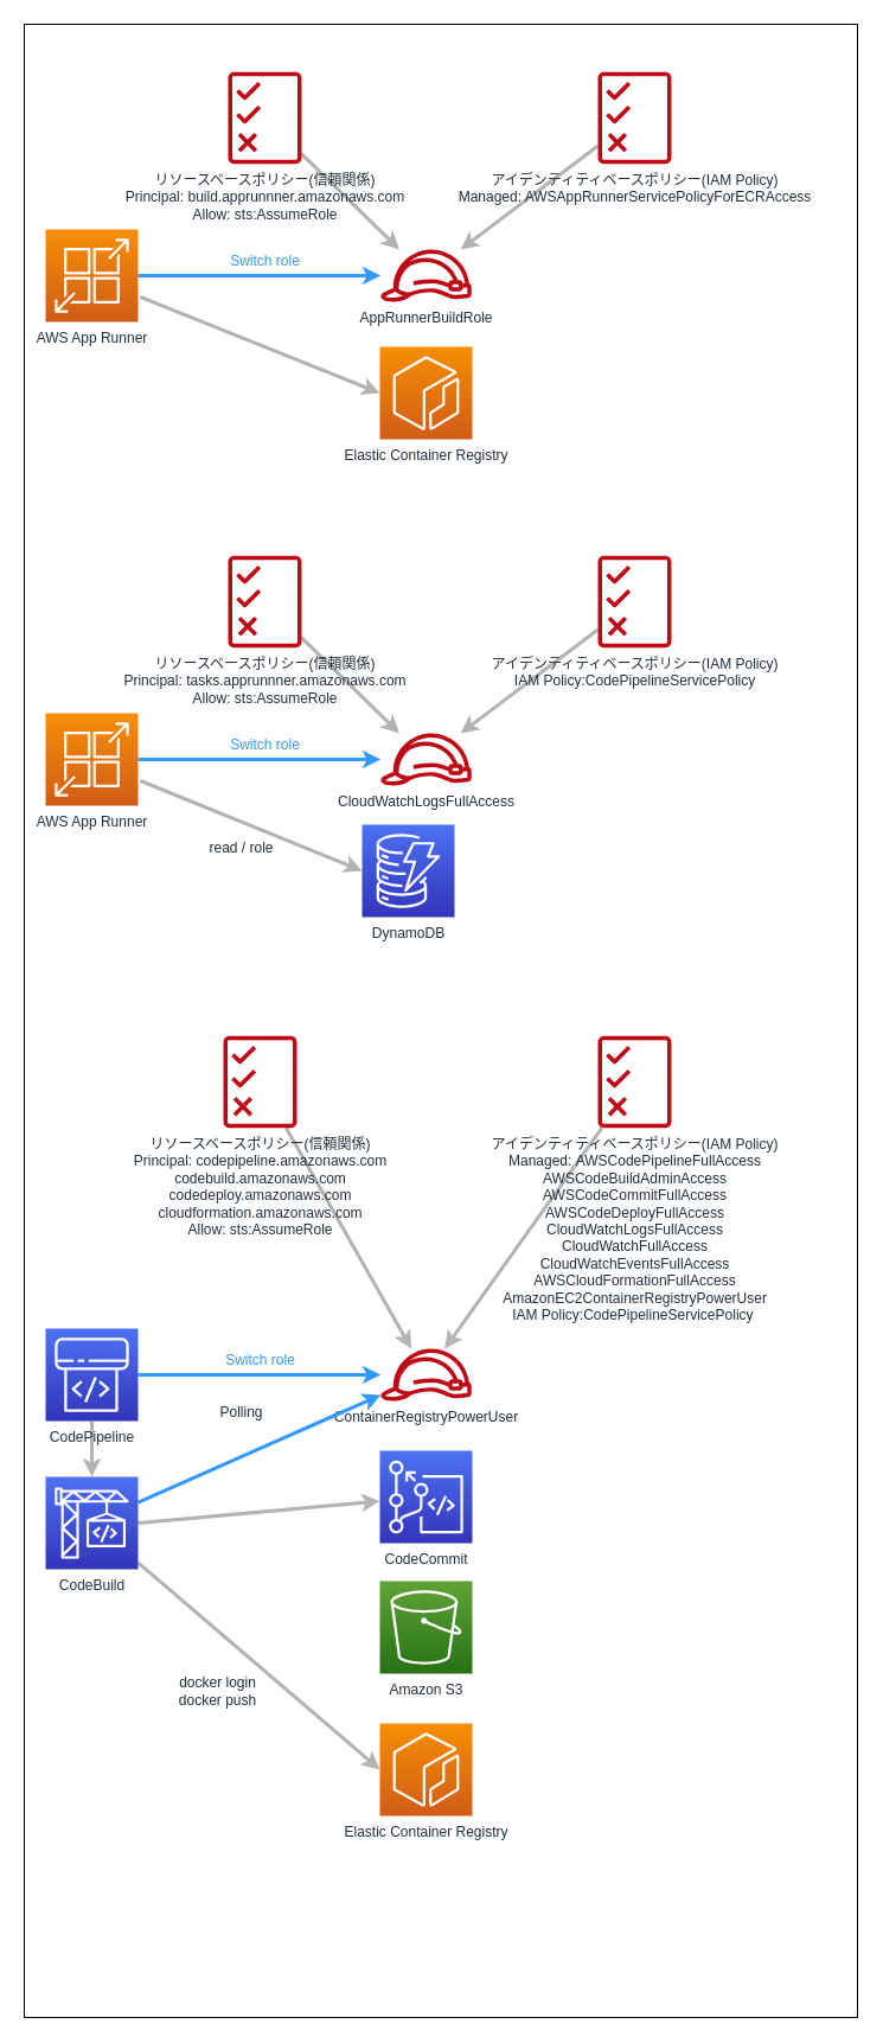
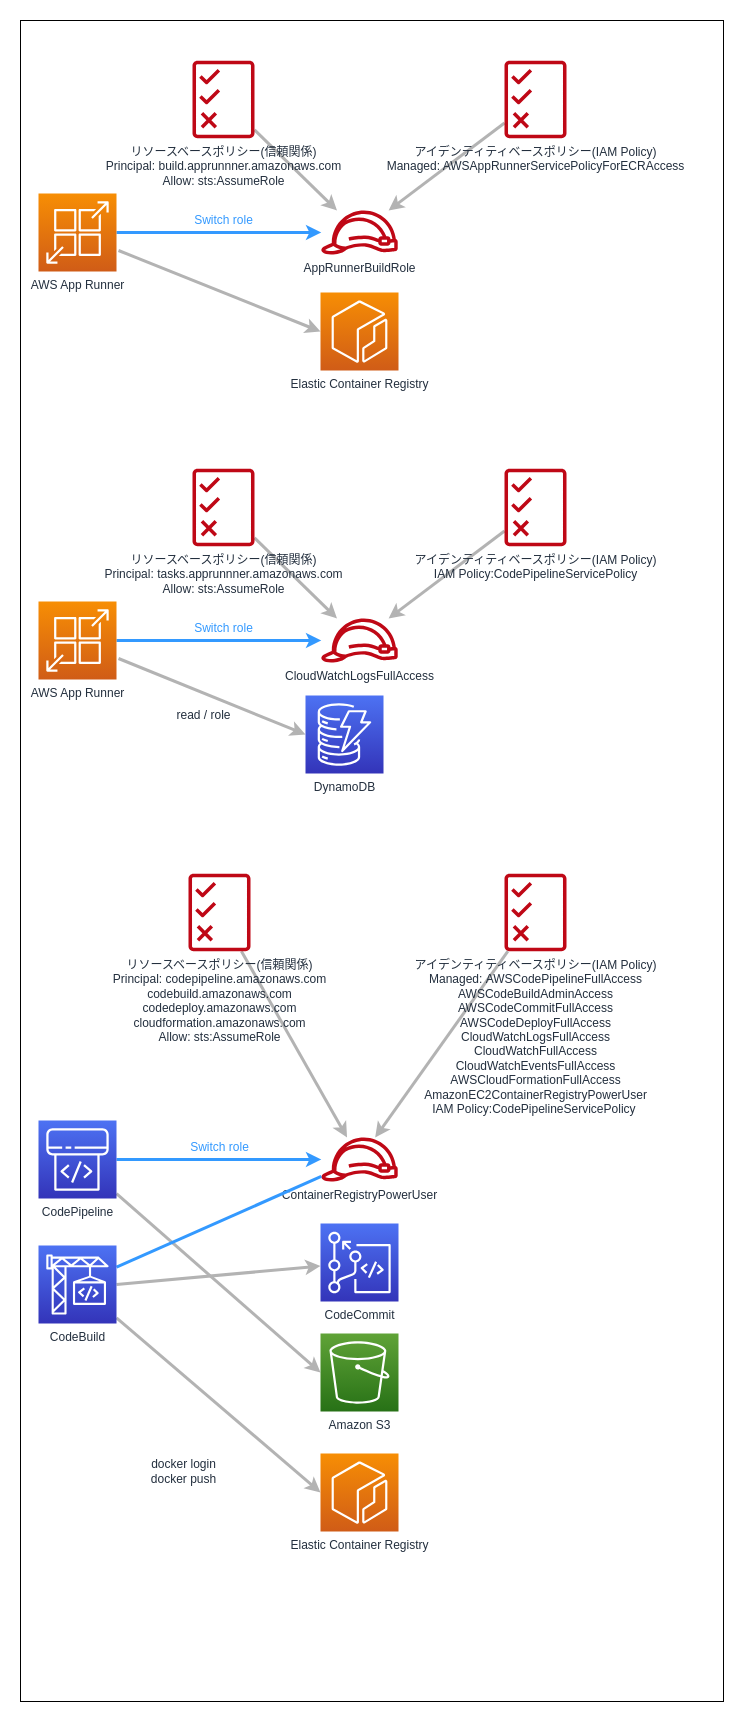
  <mxCell id="0" />
  <mxCell id="1" parent="0" />
  <mxCell id="2" value="" style="rounded=0;whiteSpace=wrap;html=1;fillColor=#FFFFFF;" vertex="1" parent="1"><mxGeometry x="20" y="20" width="703" height="1681" as="geometry" /></mxCell>
  <mxCell id="3" style="edgeStyle=none;html=1;fontColor=#232F3E;strokeColor=#B3B3B3;strokeWidth=3;entryX=0;entryY=0.5;entryDx=0;entryDy=0;entryPerimeter=0;" edge="1" parent="1" target="15"><mxGeometry relative="1" as="geometry"><mxPoint x="118" y="658" as="sourcePoint" /><mxPoint x="320" y="739" as="targetPoint" /></mxGeometry></mxCell>
  <mxCell id="4" value="CloudWatchLogsFullAccess" style="sketch=0;outlineConnect=0;fontColor=#232F3E;gradientColor=none;fillColor=#BF0816;strokeColor=none;dashed=0;verticalLabelPosition=bottom;verticalAlign=top;align=center;html=1;fontSize=12;fontStyle=0;aspect=fixed;pointerEvents=1;shape=mxgraph.aws4.role;" vertex="1" parent="1"><mxGeometry x="320" y="618" width="78" height="44" as="geometry" /></mxCell>
  <mxCell id="5" value="ContainerRegistryPowerUser" style="sketch=0;outlineConnect=0;fontColor=#232F3E;gradientColor=none;fillColor=#BF0816;strokeColor=none;dashed=0;verticalLabelPosition=bottom;verticalAlign=top;align=center;html=1;fontSize=12;fontStyle=0;aspect=fixed;pointerEvents=1;shape=mxgraph.aws4.role;" vertex="1" parent="1"><mxGeometry x="320" y="1137" width="78" height="44" as="geometry" /></mxCell>
  <mxCell id="6" style="edgeStyle=none;html=1;fontColor=#232F3E;strokeColor=#3399FF;strokeWidth=3;" edge="1" parent="1" source="8" target="5"><mxGeometry relative="1" as="geometry" /></mxCell>
- <mxCell id="7" style="edgeStyle=none;html=1;fontColor=#232F3E;strokeColor=#B3B3B3;strokeWidth=3;" edge="1" parent="1" source="8" target="12"><mxGeometry relative="1" as="geometry" /></mxCell>
+ <mxCell id="7" style="edgeStyle=none;html=1;entryX=0;entryY=0.5;entryDx=0;entryDy=0;entryPerimeter=0;fontColor=#232F3E;strokeColor=#B3B3B3;strokeWidth=3;" edge="1" parent="1" source="8" target="22"><mxGeometry relative="1" as="geometry" /></mxCell>
  <mxCell id="8" value="CodePipeline" style="sketch=0;points=[[0,0,0],[0.25,0,0],[0.5,0,0],[0.75,0,0],[1,0,0],[0,1,0],[0.25,1,0],[0.5,1,0],[0.75,1,0],[1,1,0],[0,0.25,0],[0,0.5,0],[0,0.75,0],[1,0.25,0],[1,0.5,0],[1,0.75,0]];outlineConnect=0;fontColor=#232F3E;gradientColor=#4D72F3;gradientDirection=north;fillColor=#3334B9;strokeColor=#ffffff;dashed=0;verticalLabelPosition=bottom;verticalAlign=top;align=center;html=1;fontSize=12;fontStyle=0;aspect=fixed;shape=mxgraph.aws4.resourceIcon;resIcon=mxgraph.aws4.codepipeline;" vertex="1" parent="1"><mxGeometry x="38" y="1120" width="78" height="78" as="geometry" /></mxCell>
- <mxCell id="9" style="edgeStyle=none;html=1;fontColor=#232F3E;strokeColor=#3399FF;strokeWidth=3;" edge="1" parent="1" source="12" target="5"><mxGeometry relative="1" as="geometry" /></mxCell>
+ <mxCell id="9" style="edgeStyle=none;html=1;fontColor=#232F3E;strokeColor=#3399FF;strokeWidth=3;endArrow=none;" edge="1" parent="1" source="12" target="5"><mxGeometry relative="1" as="geometry" /></mxCell>
  <mxCell id="10" style="edgeStyle=none;html=1;fontColor=#232F3E;strokeColor=#B3B3B3;strokeWidth=3;exitX=1;exitY=0.5;exitDx=0;exitDy=0;exitPerimeter=0;" edge="1" parent="1" source="12" target="28"><mxGeometry relative="1" as="geometry" /></mxCell>
  <mxCell id="11" style="edgeStyle=none;html=1;entryX=0;entryY=0.5;entryDx=0;entryDy=0;entryPerimeter=0;fontColor=#232F3E;strokeColor=#B3B3B3;strokeWidth=3;" edge="1" parent="1" source="12" target="30"><mxGeometry relative="1" as="geometry" /></mxCell>
  <mxCell id="12" value="CodeBuild" style="sketch=0;points=[[0,0,0],[0.25,0,0],[0.5,0,0],[0.75,0,0],[1,0,0],[0,1,0],[0.25,1,0],[0.5,1,0],[0.75,1,0],[1,1,0],[0,0.25,0],[0,0.5,0],[0,0.75,0],[1,0.25,0],[1,0.5,0],[1,0.75,0]];outlineConnect=0;fontColor=#232F3E;gradientColor=#4D72F3;gradientDirection=north;fillColor=#3334B9;strokeColor=#ffffff;dashed=0;verticalLabelPosition=bottom;verticalAlign=top;align=center;html=1;fontSize=12;fontStyle=0;aspect=fixed;shape=mxgraph.aws4.resourceIcon;resIcon=mxgraph.aws4.codebuild;" vertex="1" parent="1"><mxGeometry x="38" y="1245" width="78" height="78" as="geometry" /></mxCell>
  <mxCell id="13" style="edgeStyle=none;html=1;strokeWidth=3;strokeColor=#3399FF;" edge="1" parent="1" source="14" target="4"><mxGeometry relative="1" as="geometry" /></mxCell>
  <mxCell id="14" value="AWS App Runner" style="sketch=0;points=[[0,0,0],[0.25,0,0],[0.5,0,0],[0.75,0,0],[1,0,0],[0,1,0],[0.25,1,0],[0.5,1,0],[0.75,1,0],[1,1,0],[0,0.25,0],[0,0.5,0],[0,0.75,0],[1,0.25,0],[1,0.5,0],[1,0.75,0]];outlineConnect=0;fontColor=#232F3E;gradientColor=#F78E04;gradientDirection=north;fillColor=#D05C17;strokeColor=#ffffff;dashed=0;verticalLabelPosition=bottom;verticalAlign=top;align=center;html=1;fontSize=12;fontStyle=0;aspect=fixed;shape=mxgraph.aws4.resourceIcon;resIcon=mxgraph.aws4.app_runner;" vertex="1" parent="1"><mxGeometry x="38" y="601" width="78" height="78" as="geometry" /></mxCell>
  <mxCell id="15" value="DynamoDB" style="sketch=0;points=[[0,0,0],[0.25,0,0],[0.5,0,0],[0.75,0,0],[1,0,0],[0,1,0],[0.25,1,0],[0.5,1,0],[0.75,1,0],[1,1,0],[0,0.25,0],[0,0.5,0],[0,0.75,0],[1,0.25,0],[1,0.5,0],[1,0.75,0]];outlineConnect=0;fontColor=#232F3E;gradientColor=#4D72F3;gradientDirection=north;fillColor=#3334B9;strokeColor=#ffffff;dashed=0;verticalLabelPosition=bottom;verticalAlign=top;align=center;html=1;fontSize=12;fontStyle=0;aspect=fixed;shape=mxgraph.aws4.resourceIcon;resIcon=mxgraph.aws4.dynamodb;" vertex="1" parent="1"><mxGeometry x="305" y="695" width="78" height="78" as="geometry" /></mxCell>
  <mxCell id="16" value="Switch role" style="text;html=1;align=center;verticalAlign=middle;resizable=0;points=[];autosize=1;strokeColor=none;fillColor=none;fontColor=#3399FF;" vertex="1" parent="1"><mxGeometry x="188" y="618" width="70" height="20" as="geometry" /></mxCell>
  <mxCell id="17" value="read / role" style="text;html=1;align=center;verticalAlign=middle;resizable=0;points=[];autosize=1;strokeColor=none;fillColor=none;fontColor=#232F3E;" vertex="1" parent="1"><mxGeometry x="168" y="705" width="70" height="20" as="geometry" /></mxCell>
  <mxCell id="18" style="edgeStyle=none;html=1;fontColor=#232F3E;strokeColor=#B3B3B3;strokeWidth=3;" edge="1" parent="1" source="19" target="4"><mxGeometry relative="1" as="geometry" /></mxCell>
  <mxCell id="19" value="リソースベースポリシー(信頼関係)&lt;br&gt;Principal: tasks.apprunnner.amazonaws.com&lt;br&gt;Allow: sts:AssumeRole" style="sketch=0;outlineConnect=0;fontColor=#232F3E;gradientColor=none;fillColor=#BF0816;strokeColor=none;dashed=0;verticalLabelPosition=bottom;verticalAlign=top;align=center;html=1;fontSize=12;fontStyle=0;aspect=fixed;pointerEvents=1;shape=mxgraph.aws4.permissions;" vertex="1" parent="1"><mxGeometry x="192" y="468" width="62" height="78" as="geometry" /></mxCell>
  <mxCell id="20" style="edgeStyle=none;html=1;fontColor=#232F3E;strokeColor=#B3B3B3;strokeWidth=3;" edge="1" parent="1" source="21" target="4"><mxGeometry relative="1" as="geometry" /></mxCell>
  <mxCell id="21" value="アイデンティティベースポリシー(IAM Policy)&lt;br&gt;IAM Policy:CodePipelineServicePolicy" style="sketch=0;outlineConnect=0;fontColor=#232F3E;gradientColor=none;fillColor=#BF0816;strokeColor=none;dashed=0;verticalLabelPosition=bottom;verticalAlign=top;align=center;html=1;fontSize=12;fontStyle=0;aspect=fixed;pointerEvents=1;shape=mxgraph.aws4.permissions;" vertex="1" parent="1"><mxGeometry x="504" y="468" width="62" height="78" as="geometry" /></mxCell>
  <mxCell id="22" value="Amazon S3" style="sketch=0;points=[[0,0,0],[0.25,0,0],[0.5,0,0],[0.75,0,0],[1,0,0],[0,1,0],[0.25,1,0],[0.5,1,0],[0.75,1,0],[1,1,0],[0,0.25,0],[0,0.5,0],[0,0.75,0],[1,0.25,0],[1,0.5,0],[1,0.75,0]];outlineConnect=0;fontColor=#232F3E;gradientColor=#60A337;gradientDirection=north;fillColor=#277116;strokeColor=#ffffff;dashed=0;verticalLabelPosition=bottom;verticalAlign=top;align=center;html=1;fontSize=12;fontStyle=0;aspect=fixed;shape=mxgraph.aws4.resourceIcon;resIcon=mxgraph.aws4.s3;" vertex="1" parent="1"><mxGeometry x="320" y="1333" width="78" height="78" as="geometry" /></mxCell>
  <mxCell id="23" value="Switch role" style="text;html=1;align=center;verticalAlign=middle;resizable=0;points=[];autosize=1;strokeColor=none;fillColor=none;fontColor=#3399FF;" vertex="1" parent="1"><mxGeometry x="184" y="1137" width="70" height="20" as="geometry" /></mxCell>
  <mxCell id="24" style="edgeStyle=none;html=1;fontColor=#232F3E;strokeColor=#B3B3B3;strokeWidth=3;" edge="1" parent="1" source="25" target="5"><mxGeometry relative="1" as="geometry" /></mxCell>
  <mxCell id="25" value="リソースベースポリシー(信頼関係)&lt;br&gt;Principal: codepipeline.amazonaws.com&lt;br&gt;codebuild.amazonaws.com&lt;br&gt;codedeploy.amazonaws.com&lt;br&gt;cloudformation.amazonaws.com&lt;br&gt;Allow: sts:AssumeRole" style="sketch=0;outlineConnect=0;fontColor=#232F3E;gradientColor=none;fillColor=#BF0816;strokeColor=none;dashed=0;verticalLabelPosition=bottom;verticalAlign=top;align=center;html=1;fontSize=12;fontStyle=0;aspect=fixed;pointerEvents=1;shape=mxgraph.aws4.permissions;" vertex="1" parent="1"><mxGeometry x="188" y="873" width="62" height="78" as="geometry" /></mxCell>
  <mxCell id="26" style="edgeStyle=none;html=1;fontColor=#232F3E;strokeColor=#B3B3B3;strokeWidth=3;" edge="1" parent="1" source="27" target="5"><mxGeometry relative="1" as="geometry" /></mxCell>
  <mxCell id="27" value="アイデンティティベースポリシー(IAM Policy)&lt;br&gt;Managed:&amp;nbsp;&lt;span&gt;AWSCodePipelineFullAccess&lt;/span&gt;&lt;div&gt;AWSCodeBuildAdminAccess&lt;/div&gt;&lt;div&gt;AWSCodeCommitFullAccess&lt;/div&gt;&lt;div&gt;AWSCodeDeployFullAccess&lt;/div&gt;&lt;div&gt;CloudWatchLogsFullAccess&lt;/div&gt;&lt;div&gt;CloudWatchFullAccess&lt;/div&gt;&lt;div&gt;CloudWatchEventsFullAccess&lt;/div&gt;&lt;div&gt;AWSCloudFormationFullAccess&lt;/div&gt;&lt;div&gt;AmazonEC2ContainerRegistryPowerUser&lt;/div&gt;&lt;div&gt;IAM Policy:CodePipelineServicePolicy&amp;nbsp;&lt;/div&gt;" style="sketch=0;outlineConnect=0;fontColor=#232F3E;gradientColor=none;fillColor=#BF0816;strokeColor=none;dashed=0;verticalLabelPosition=bottom;verticalAlign=top;align=center;html=1;fontSize=12;fontStyle=0;aspect=fixed;pointerEvents=1;shape=mxgraph.aws4.permissions;" vertex="1" parent="1"><mxGeometry x="504" y="873" width="62" height="78" as="geometry" /></mxCell>
  <mxCell id="28" value="CodeCommit" style="sketch=0;points=[[0,0,0],[0.25,0,0],[0.5,0,0],[0.75,0,0],[1,0,0],[0,1,0],[0.25,1,0],[0.5,1,0],[0.75,1,0],[1,1,0],[0,0.25,0],[0,0.5,0],[0,0.75,0],[1,0.25,0],[1,0.5,0],[1,0.75,0]];outlineConnect=0;fontColor=#232F3E;gradientColor=#4D72F3;gradientDirection=north;fillColor=#3334B9;strokeColor=#ffffff;dashed=0;verticalLabelPosition=bottom;verticalAlign=top;align=center;html=1;fontSize=12;fontStyle=0;aspect=fixed;shape=mxgraph.aws4.resourceIcon;resIcon=mxgraph.aws4.codecommit;" vertex="1" parent="1"><mxGeometry x="320" y="1223" width="78" height="78" as="geometry" /></mxCell>
- <mxCell id="29" value="Polling" style="text;html=1;align=center;verticalAlign=middle;resizable=0;points=[];autosize=1;strokeColor=none;fillColor=none;fontColor=#232F3E;" vertex="1" parent="1"><mxGeometry x="178" y="1181" width="50" height="20" as="geometry" /></mxCell>
  <mxCell id="30" value="Elastic Container Registry" style="sketch=0;points=[[0,0,0],[0.25,0,0],[0.5,0,0],[0.75,0,0],[1,0,0],[0,1,0],[0.25,1,0],[0.5,1,0],[0.75,1,0],[1,1,0],[0,0.25,0],[0,0.5,0],[0,0.75,0],[1,0.25,0],[1,0.5,0],[1,0.75,0]];outlineConnect=0;fontColor=#232F3E;gradientColor=#F78E04;gradientDirection=north;fillColor=#D05C17;strokeColor=#ffffff;dashed=0;verticalLabelPosition=bottom;verticalAlign=top;align=center;html=1;fontSize=12;fontStyle=0;aspect=fixed;shape=mxgraph.aws4.resourceIcon;resIcon=mxgraph.aws4.ecr;" vertex="1" parent="1"><mxGeometry x="320" y="1453" width="78" height="78" as="geometry" /></mxCell>
- <mxCell id="31" value="docker login&lt;br&gt;docker push" style="text;html=1;align=center;verticalAlign=middle;resizable=0;points=[];autosize=1;strokeColor=none;fillColor=none;fontColor=#232F3E;" vertex="1" parent="1"><mxGeometry x="143" y="1411" width="80" height="30" as="geometry" /></mxCell>
+ <mxCell id="31" value="docker login&lt;br&gt;docker push" style="text;html=1;align=center;verticalAlign=middle;resizable=0;points=[];autosize=1;strokeColor=none;fillColor=none;fontColor=#232F3E;" vertex="1" parent="1"><mxGeometry x="143" y="1456" width="80" height="30" as="geometry" /></mxCell>
  <mxCell id="32" style="edgeStyle=none;html=1;entryX=0;entryY=0.5;entryDx=0;entryDy=0;entryPerimeter=0;fontColor=#232F3E;strokeColor=#B3B3B3;strokeWidth=3;" edge="1" parent="1" target="36"><mxGeometry relative="1" as="geometry"><mxPoint x="118" y="250" as="sourcePoint" /></mxGeometry></mxCell>
  <mxCell id="33" value="AppRunnerBuildRole" style="sketch=0;outlineConnect=0;fontColor=#232F3E;gradientColor=none;fillColor=#BF0816;strokeColor=none;dashed=0;verticalLabelPosition=bottom;verticalAlign=top;align=center;html=1;fontSize=12;fontStyle=0;aspect=fixed;pointerEvents=1;shape=mxgraph.aws4.role;" vertex="1" parent="1"><mxGeometry x="320" y="210" width="78" height="44" as="geometry" /></mxCell>
  <mxCell id="34" style="edgeStyle=none;html=1;strokeWidth=3;strokeColor=#3399FF;" edge="1" parent="1" source="35" target="33"><mxGeometry relative="1" as="geometry" /></mxCell>
  <mxCell id="35" value="AWS App Runner" style="sketch=0;points=[[0,0,0],[0.25,0,0],[0.5,0,0],[0.75,0,0],[1,0,0],[0,1,0],[0.25,1,0],[0.5,1,0],[0.75,1,0],[1,1,0],[0,0.25,0],[0,0.5,0],[0,0.75,0],[1,0.25,0],[1,0.5,0],[1,0.75,0]];outlineConnect=0;fontColor=#232F3E;gradientColor=#F78E04;gradientDirection=north;fillColor=#D05C17;strokeColor=#ffffff;dashed=0;verticalLabelPosition=bottom;verticalAlign=top;align=center;html=1;fontSize=12;fontStyle=0;aspect=fixed;shape=mxgraph.aws4.resourceIcon;resIcon=mxgraph.aws4.app_runner;" vertex="1" parent="1"><mxGeometry x="38" y="193" width="78" height="78" as="geometry" /></mxCell>
  <mxCell id="36" value="Elastic Container Registry" style="sketch=0;points=[[0,0,0],[0.25,0,0],[0.5,0,0],[0.75,0,0],[1,0,0],[0,1,0],[0.25,1,0],[0.5,1,0],[0.75,1,0],[1,1,0],[0,0.25,0],[0,0.5,0],[0,0.75,0],[1,0.25,0],[1,0.5,0],[1,0.75,0]];outlineConnect=0;fontColor=#232F3E;gradientColor=#F78E04;gradientDirection=north;fillColor=#D05C17;strokeColor=#ffffff;dashed=0;verticalLabelPosition=bottom;verticalAlign=top;align=center;html=1;fontSize=12;fontStyle=0;aspect=fixed;shape=mxgraph.aws4.resourceIcon;resIcon=mxgraph.aws4.ecr;" vertex="1" parent="1"><mxGeometry x="320" y="292" width="78" height="78" as="geometry" /></mxCell>
  <mxCell id="37" value="Switch role" style="text;html=1;align=center;verticalAlign=middle;resizable=0;points=[];autosize=1;strokeColor=none;fillColor=none;fontColor=#3399FF;" vertex="1" parent="1"><mxGeometry x="188" y="210" width="70" height="20" as="geometry" /></mxCell>
  <mxCell id="38" style="edgeStyle=none;html=1;fontColor=#232F3E;strokeColor=#B3B3B3;strokeWidth=3;" edge="1" parent="1" source="39" target="33"><mxGeometry relative="1" as="geometry" /></mxCell>
  <mxCell id="39" value="リソースベースポリシー(信頼関係)&lt;br&gt;Principal: build.apprunnner.amazonaws.com&lt;br&gt;Allow: sts:AssumeRole" style="sketch=0;outlineConnect=0;fontColor=#232F3E;gradientColor=none;fillColor=#BF0816;strokeColor=none;dashed=0;verticalLabelPosition=bottom;verticalAlign=top;align=center;html=1;fontSize=12;fontStyle=0;aspect=fixed;pointerEvents=1;shape=mxgraph.aws4.permissions;" vertex="1" parent="1"><mxGeometry x="192" y="60" width="62" height="78" as="geometry" /></mxCell>
  <mxCell id="40" style="edgeStyle=none;html=1;fontColor=#232F3E;strokeColor=#B3B3B3;strokeWidth=3;" edge="1" parent="1" source="41" target="33"><mxGeometry relative="1" as="geometry" /></mxCell>
  <mxCell id="41" value="アイデンティティベースポリシー(IAM Policy)&lt;br&gt;Managed: AWSAppRunnerServicePolicyForECRAccess" style="sketch=0;outlineConnect=0;fontColor=#232F3E;gradientColor=none;fillColor=#BF0816;strokeColor=none;dashed=0;verticalLabelPosition=bottom;verticalAlign=top;align=center;html=1;fontSize=12;fontStyle=0;aspect=fixed;pointerEvents=1;shape=mxgraph.aws4.permissions;" vertex="1" parent="1"><mxGeometry x="504" y="60" width="62" height="78" as="geometry" /></mxCell>
